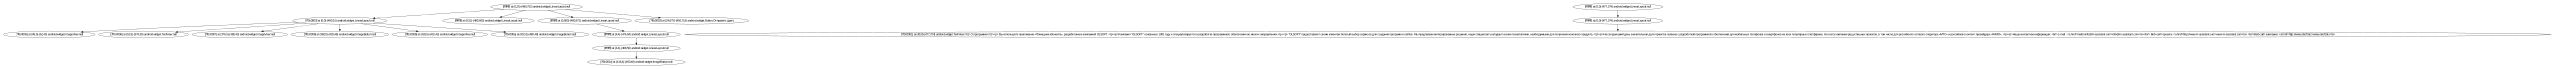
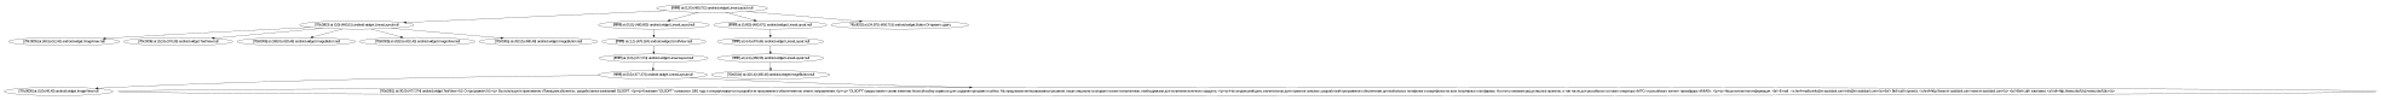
  strict digraph {
    fontname="Liberation Sans"
    node [fontname="Liberation Sans"]
    edge [fontname="Liberation Sans"]
    n1 [label="[ffffffff] at (0,25)-(480,752) android.widget.LinearLayout:null"]
    n2 [label="[7f0c0003] at (0,0)-(480,51) android.widget.LinearLayout:null"]
    n3 [label="[ffffffff] at (0,51)-(480,603) android.widget.LinearLayout:null"]
    n4 [label="[ffffffff] at (0,603)-(480,671) android.widget.LinearLayout:null"]
    n5 [label="[7f0c0002] at (24,675)-(456,719) android.widget.Button:Отправить другу"]
    n6 [label="[7f0c0005] at (48,5)-(52,43) android.widget.ImageView:null"]
    n7 [label="[7f0c0006] at (52,9)-(376,39) android.widget.TextView:null"]
-   n8 [label="[7f0c0007] at (376,5)-(380,43) android.widget.ImageView:null"]
    n9 [label="[7f0c0008] at (380,0)-(428,48) android.widget.ImageButton:null"]
    n10 [label="[7f0c0009] at (428,5)-(432,43) android.widget.ImageView:null"]
    n11 [label="[7f0c000a] at (432,0)-(480,48) android.widget.ImageButton:null"]
+   n12 [label="[ffffffff] at (1,2)-(478,524) android.widget.ScrollView:null"]
    n13 [label="[ffffffff] at (4,4)-(476,64) android.widget.LinearLayout:null"]
    n14 [label="[ffffffff] at (0,0)-(477,374) android.widget.LinearLayout:null"]
    n15 [label="[ffffffff] at (0,0)-(477,374) android.widget.LinearLayout:null"]
+   n16 [label="[7f0c0000] at (0,0)-(40,40) android.widget.ImageView:null"]
    n17 [label="[7f0c0001] at (40,0)-(477,374) android.widget.TextView:<h1>О программе</h1><p> Вы используете приложение «Помощник абонента», разработанное компанией OLSOFT. </p><p>Компания “OLSOFT” основана в 1991 году и специализируется в разработке программного обеспечения во многих направлениях.</p><p> “OLSOFT” предоставляет своим клиентам богатый выбор сервисов для создания программ и сайтов. Мы предлагаем интегрированные решения, наши специалисты владеют всеми технологиями, необходимыми для получения конечного продукта. </p><p>На сегодняшний день значительная доля проектов связана с разработкой программного обеспечения для мобильных телефонов и смартфонов на всех популярных платформах. На счету компании ряд успешных проектов, в том числе для российского сотового оператора «МТС» и российского контент провайдера «IMMO». </p><p>Наша контактная информация: <br/>E-mail : <a href=mailto:info@m-assistant.com>info@m-assistant.com</a><br/> Веб-сайт проекта: <a href=http://www.m-assistant.com>www.m-assistant.com</a> <br/>Веб-сайт компании: <a href=http://www.olsoft.biz>www.olsoft.biz</a>"]
    n18 [label="[ffffffff] at (4,4)-(468,56) android.widget.LinearLayout:null"]
    n19 [label="[7f0c001e] at (416,4)-(460,48) android.widget.ImageButton:null"]
    n1 -> n2
    n1 -> n3
    n1 -> n4
    n1 -> n5
    n2 -> n6
    n2 -> n7
-   n2 -> n8
    n2 -> n9
    n2 -> n10
    n2 -> n11
+   n3 -> n12
    n4 -> n13
+   n12 -> n14
    n13 -> n18
    n14 -> n15
+   n15 -> n16
    n15 -> n17
    n18 -> n19
  }
